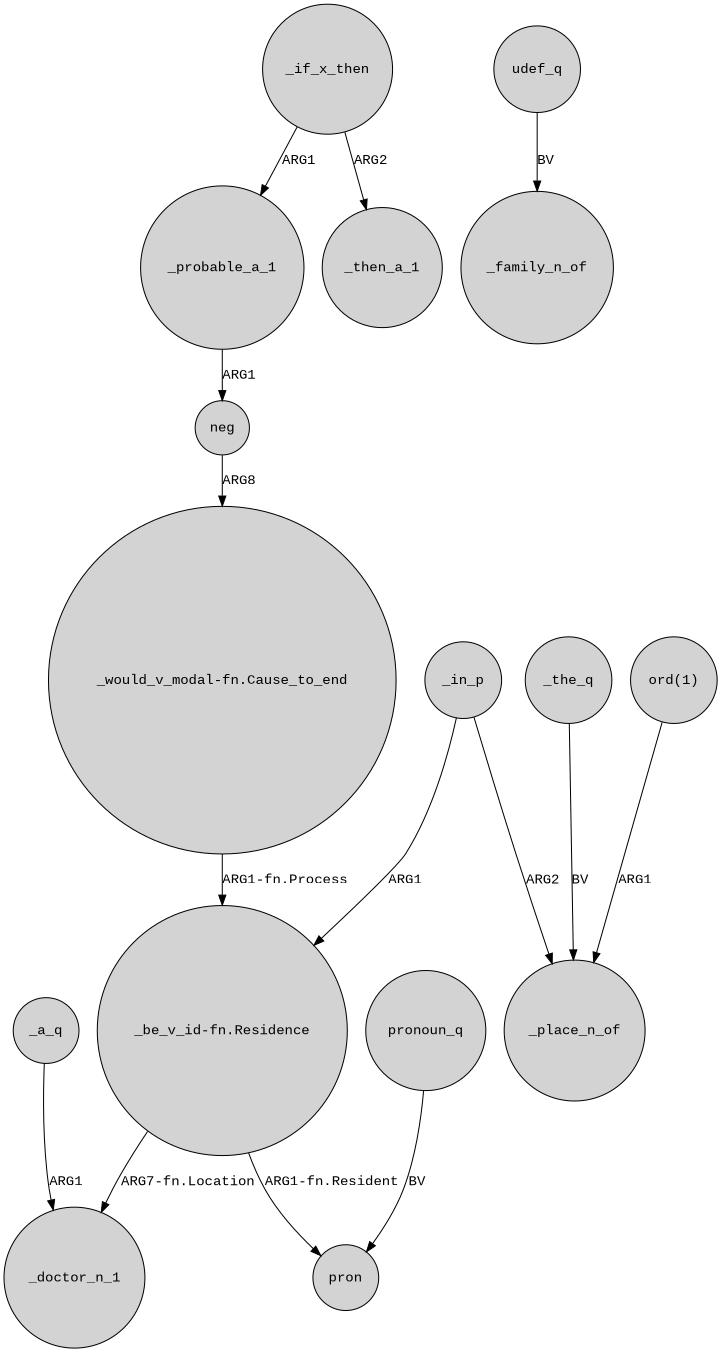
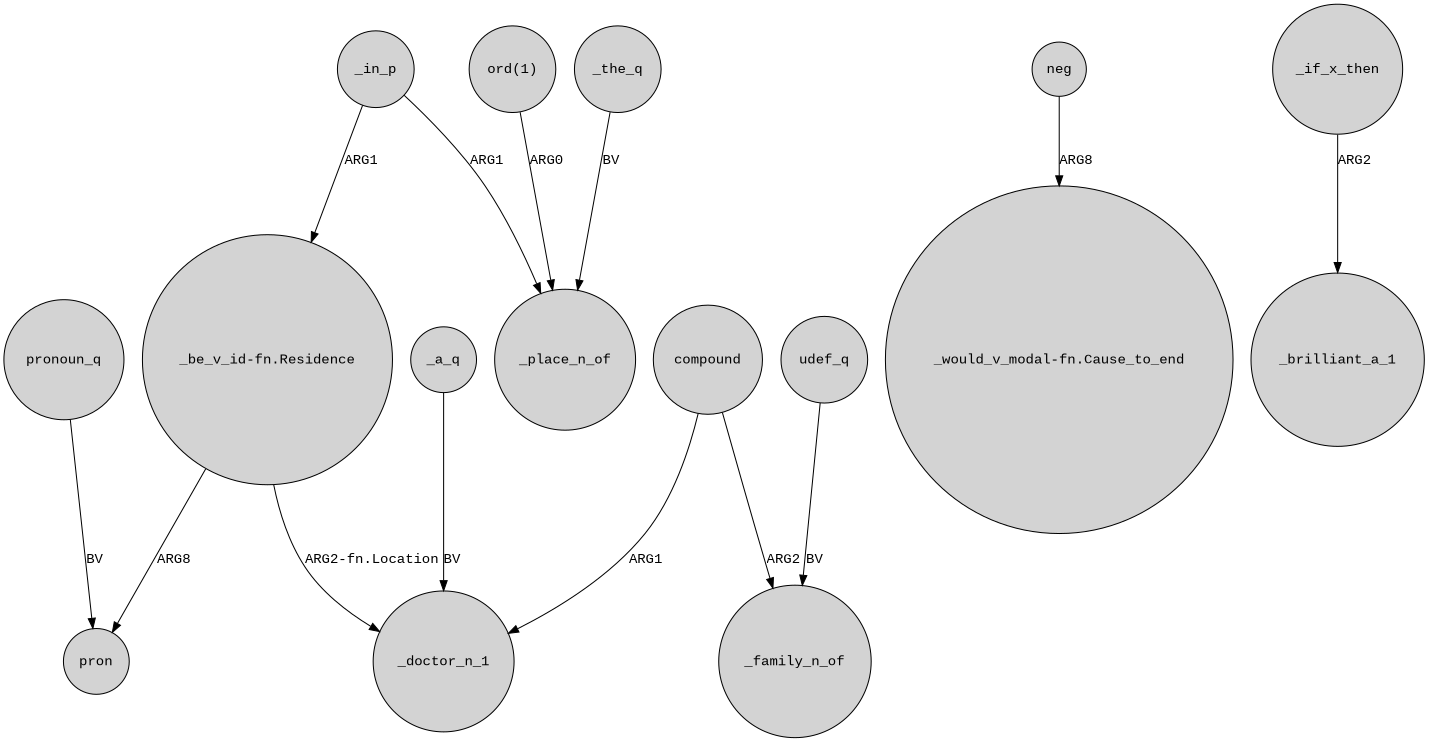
  digraph {
    fontname="Liberation Mono"
    node [fontname="Liberation Mono" shape=circle style=filled]
    edge [fontname="Liberation Mono"]
    _a_q
    _doctor_n_1
-   _probable_a_1
    neg
    "_would_v_modal-fn.Cause_to_end"
    "_be_v_id-fn.Residence"
    _in_p
    _place_n_of
    pron
    "ord(1)"
    _if_x_then
-   _brilliant_a_1 [label=_then_a_1]
+   _brilliant_a_1
+   compound
    _family_n_of
    _the_q
    pronoun_q
    udef_q
-   _a_q -> _doctor_n_1 [label=ARG1]
-   _probable_a_1 -> neg [label=ARG1]
+   _a_q -> _doctor_n_1 [label=BV]
    neg -> "_would_v_modal-fn.Cause_to_end" [label=ARG8]
-   "_would_v_modal-fn.Cause_to_end" -> "_be_v_id-fn.Residence" [label="ARG1-fn.Process"]
-   "_be_v_id-fn.Residence" -> _doctor_n_1 [label="ARG7-fn.Location"]
-   "_be_v_id-fn.Residence" -> pron [label="ARG1-fn.Resident"]
+   "_be_v_id-fn.Residence" -> _doctor_n_1 [label="ARG2-fn.Location"]
+   "_be_v_id-fn.Residence" -> pron [label=ARG8]
    _in_p -> "_be_v_id-fn.Residence" [label=ARG1]
-   _in_p -> _place_n_of [label=ARG2]
-   "ord(1)" -> _place_n_of [label=ARG1]
-   _if_x_then -> _probable_a_1 [label=ARG1]
+   _in_p -> _place_n_of [label=ARG1]
+   "ord(1)" -> _place_n_of [label=ARG0]
    _if_x_then -> _brilliant_a_1 [label=ARG2]
+   compound -> _doctor_n_1 [label=ARG1]
+   compound -> _family_n_of [label=ARG2]
    _the_q -> _place_n_of [label=BV]
    pronoun_q -> pron [label=BV]
    udef_q -> _family_n_of [label=BV]
  }
